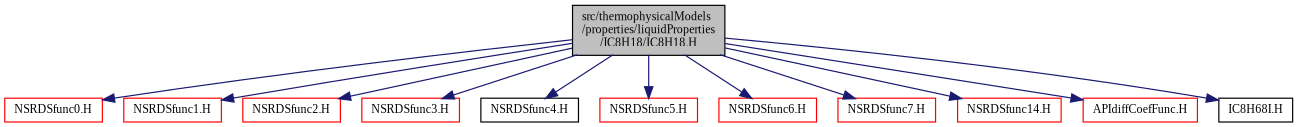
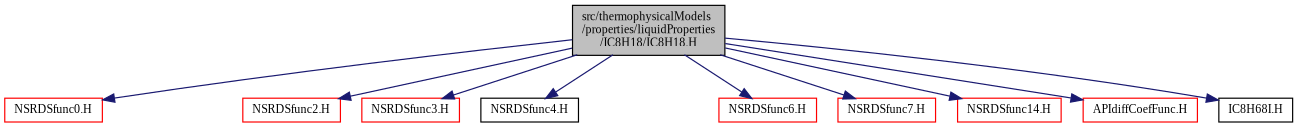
  digraph {
    fontname="Liberation Serif"
    node [color=red fontname="Liberation Serif" fontsize=10 shape=record]
    edge [color=midnightblue fontname="Liberation Serif" fontsize=10 labelfontname=Helvetica labelfontsize=10 style=solid]
    n1 [color=black fillcolor=grey75 fontcolor=black height=0.2 label="src/thermophysicalModels\l/properties/liquidProperties\l/IC8H18/IC8H18.H" style=filled width=0.4]
    n2 [height=0.2 label="NSRDSfunc0.H" width=0.4]
-   n3 [height=0.2 label="NSRDSfunc1.H" width=0.4]
    n4 [height=0.2 label="NSRDSfunc2.H" width=0.4]
    n5 [height=0.2 label="NSRDSfunc3.H" width=0.4]
    n6 [color=black height=0.2 label="NSRDSfunc4.H" width=0.4]
-   n7 [height=0.2 label="NSRDSfunc5.H" width=0.4]
    n8 [height=0.2 label="NSRDSfunc6.H" width=0.4]
    n9 [height=0.2 label="NSRDSfunc7.H" width=0.4]
    n10 [height=0.2 label="NSRDSfunc14.H" width=0.4]
    n11 [height=0.2 label="APIdiffCoefFunc.H" width=0.4]
    n12 [color=black height=0.2 label="IC8H68I.H" width=0.4]
    n1 -> n2
-   n1 -> n3
    n1 -> n4
    n1 -> n5
    n1 -> n6
-   n1 -> n7
    n1 -> n8
    n1 -> n9
    n1 -> n10
    n1 -> n11
    n1 -> n12
  }
